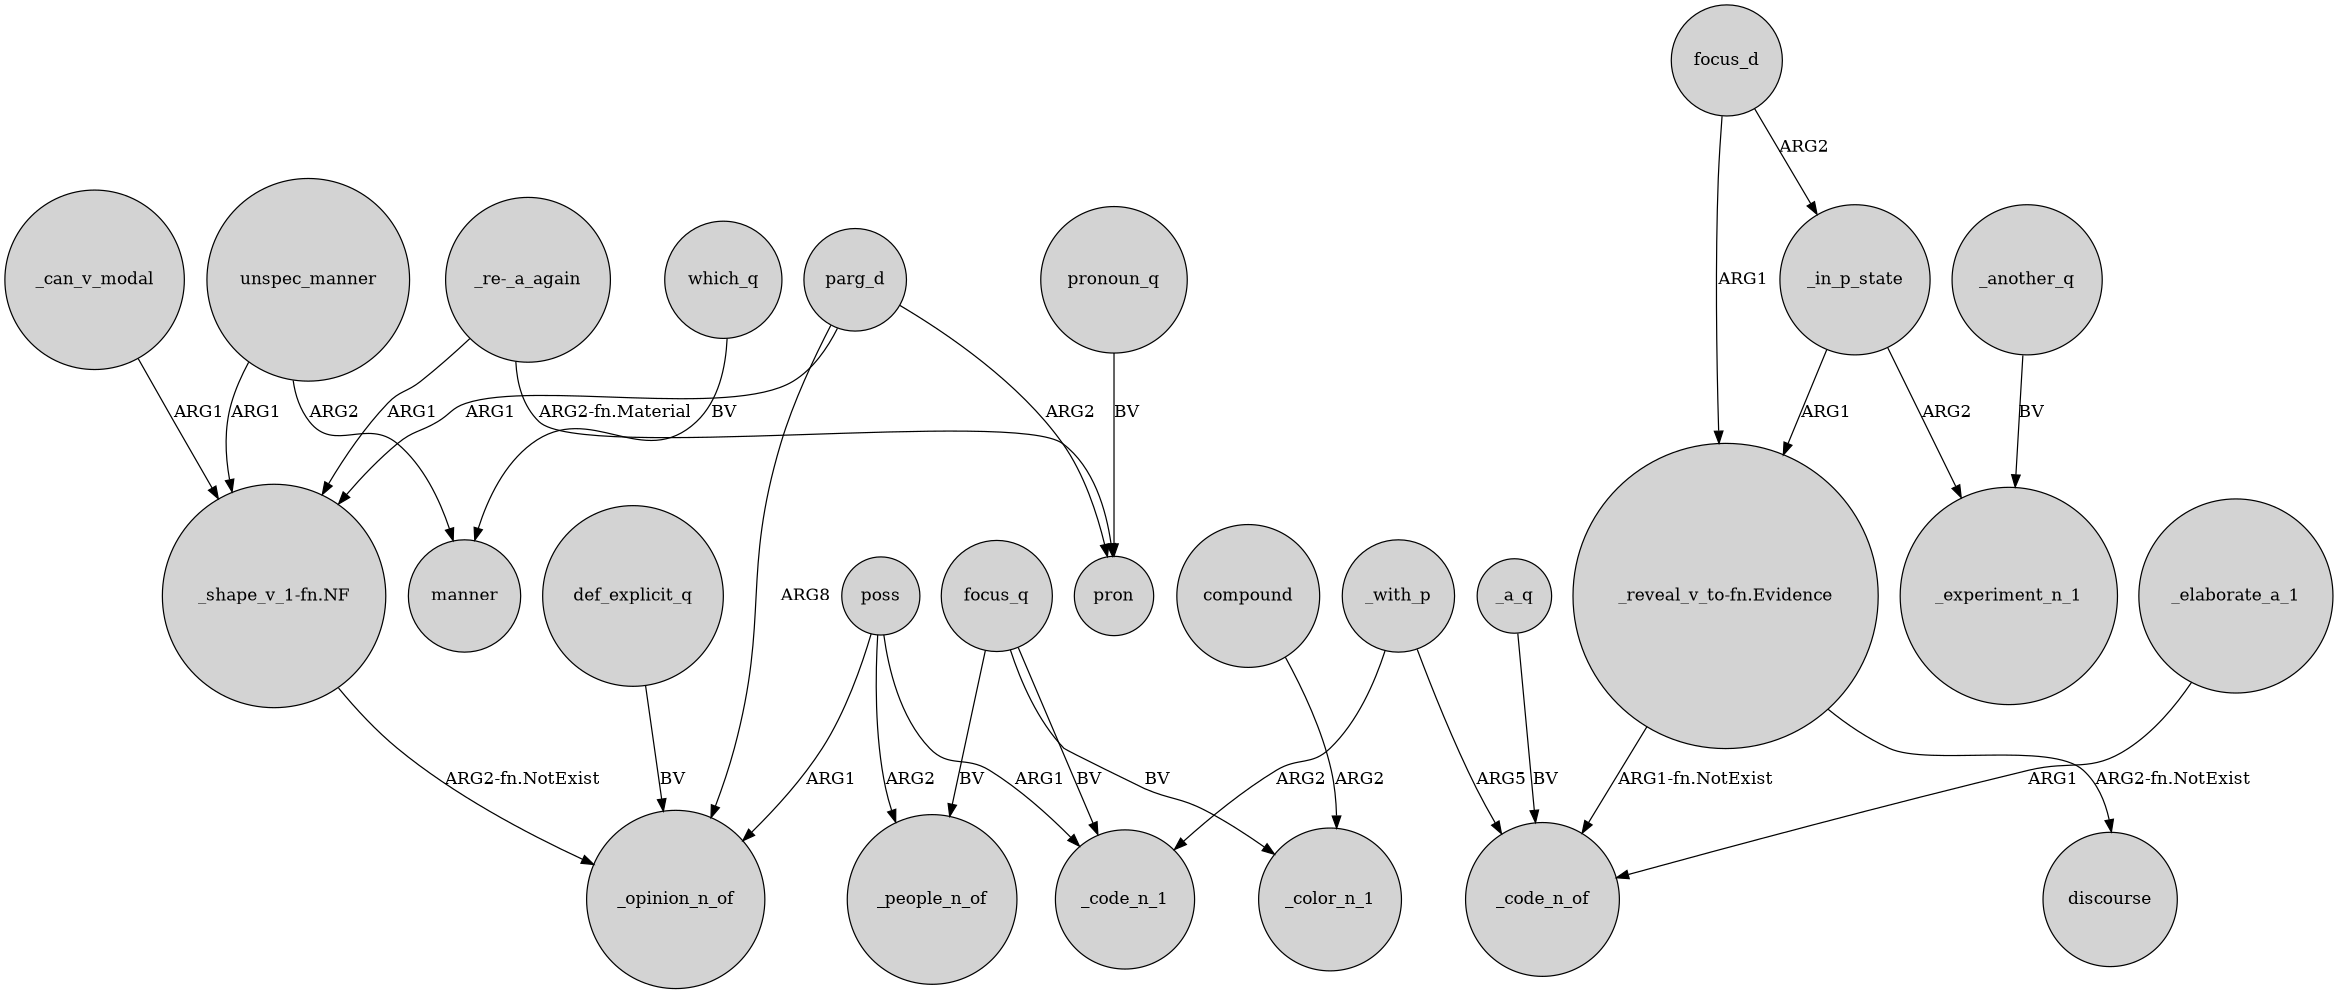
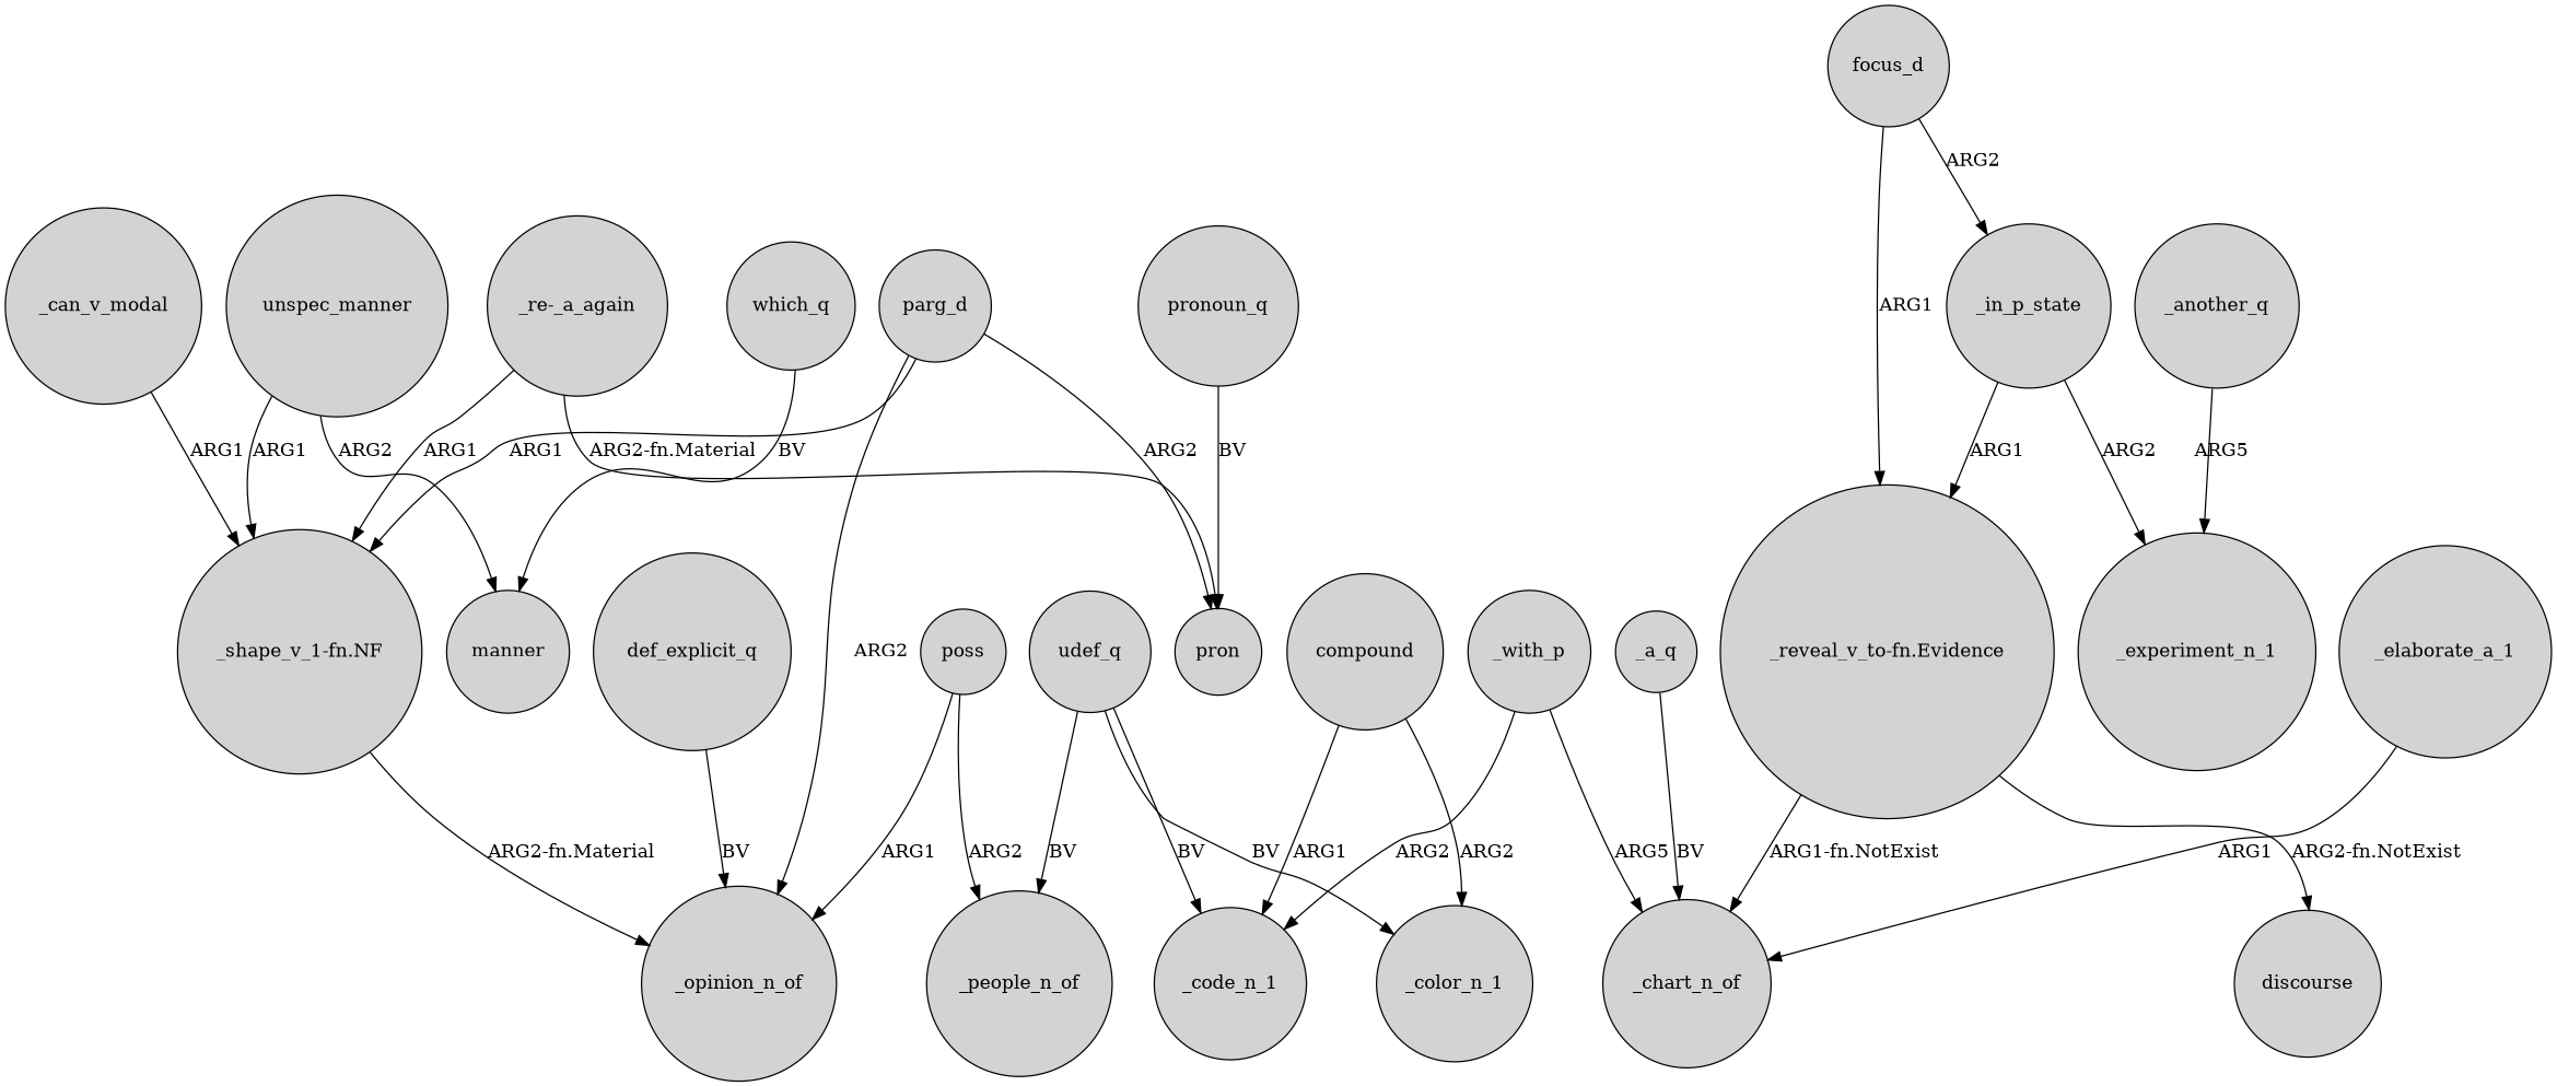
  digraph {
    node [shape=circle style=filled]
    "_reveal_v_to-fn.Evidence"
-   _chart_n_of [label=_code_n_of]
+   _chart_n_of
    discourse
    unspec_manner
    "_shape_v_1-fn.NF"
    manner
    _opinion_n_of
    _in_p_state
    _experiment_n_1
    poss
    _people_n_of
    _a_q
    def_explicit_q
    _with_p
    _code_n_1
    compound
    _color_n_1
    focus_d
-   udef_q [label=focus_q]
+   udef_q
    "_re-_a_again"
    pron
    which_q
    parg_d
    pronoun_q
    _another_q
    _elaborate_a_1
    _can_v_modal
    "_reveal_v_to-fn.Evidence" -> _chart_n_of [label="ARG1-fn.NotExist"]
    "_reveal_v_to-fn.Evidence" -> discourse [label="ARG2-fn.NotExist"]
    unspec_manner -> "_shape_v_1-fn.NF" [label=ARG1]
    unspec_manner -> manner [label=ARG2]
-   "_shape_v_1-fn.NF" -> _opinion_n_of [label="ARG2-fn.NotExist"]
+   "_shape_v_1-fn.NF" -> _opinion_n_of [label="ARG2-fn.Material"]
    _in_p_state -> "_reveal_v_to-fn.Evidence" [label=ARG1]
    _in_p_state -> _experiment_n_1 [label=ARG2]
    poss -> _opinion_n_of [label=ARG1]
    poss -> _people_n_of [label=ARG2]
    _a_q -> _chart_n_of [label=BV]
    def_explicit_q -> _opinion_n_of [label=BV]
    _with_p -> _chart_n_of [label=ARG5]
    _with_p -> _code_n_1 [label=ARG2]
-   poss -> _code_n_1 [label=ARG1]
+   compound -> _code_n_1 [label=ARG1]
    compound -> _color_n_1 [label=ARG2]
    focus_d -> "_reveal_v_to-fn.Evidence" [label=ARG1]
    focus_d -> _in_p_state [label=ARG2]
    udef_q -> _people_n_of [label=BV]
    udef_q -> _code_n_1 [label=BV]
    udef_q -> _color_n_1 [label=BV]
    "_re-_a_again" -> "_shape_v_1-fn.NF" [label=ARG1]
    "_re-_a_again" -> pron [label="ARG2-fn.Material"]
    which_q -> manner [label=BV]
    parg_d -> "_shape_v_1-fn.NF" [label=ARG1]
-   parg_d -> _opinion_n_of [label=ARG8]
+   parg_d -> _opinion_n_of [label=ARG2]
    parg_d -> pron [label=ARG2]
    pronoun_q -> pron [label=BV]
-   _another_q -> _experiment_n_1 [label=BV]
+   _another_q -> _experiment_n_1 [label=ARG5]
    _elaborate_a_1 -> _chart_n_of [label=ARG1]
    _can_v_modal -> "_shape_v_1-fn.NF" [label=ARG1]
  }
